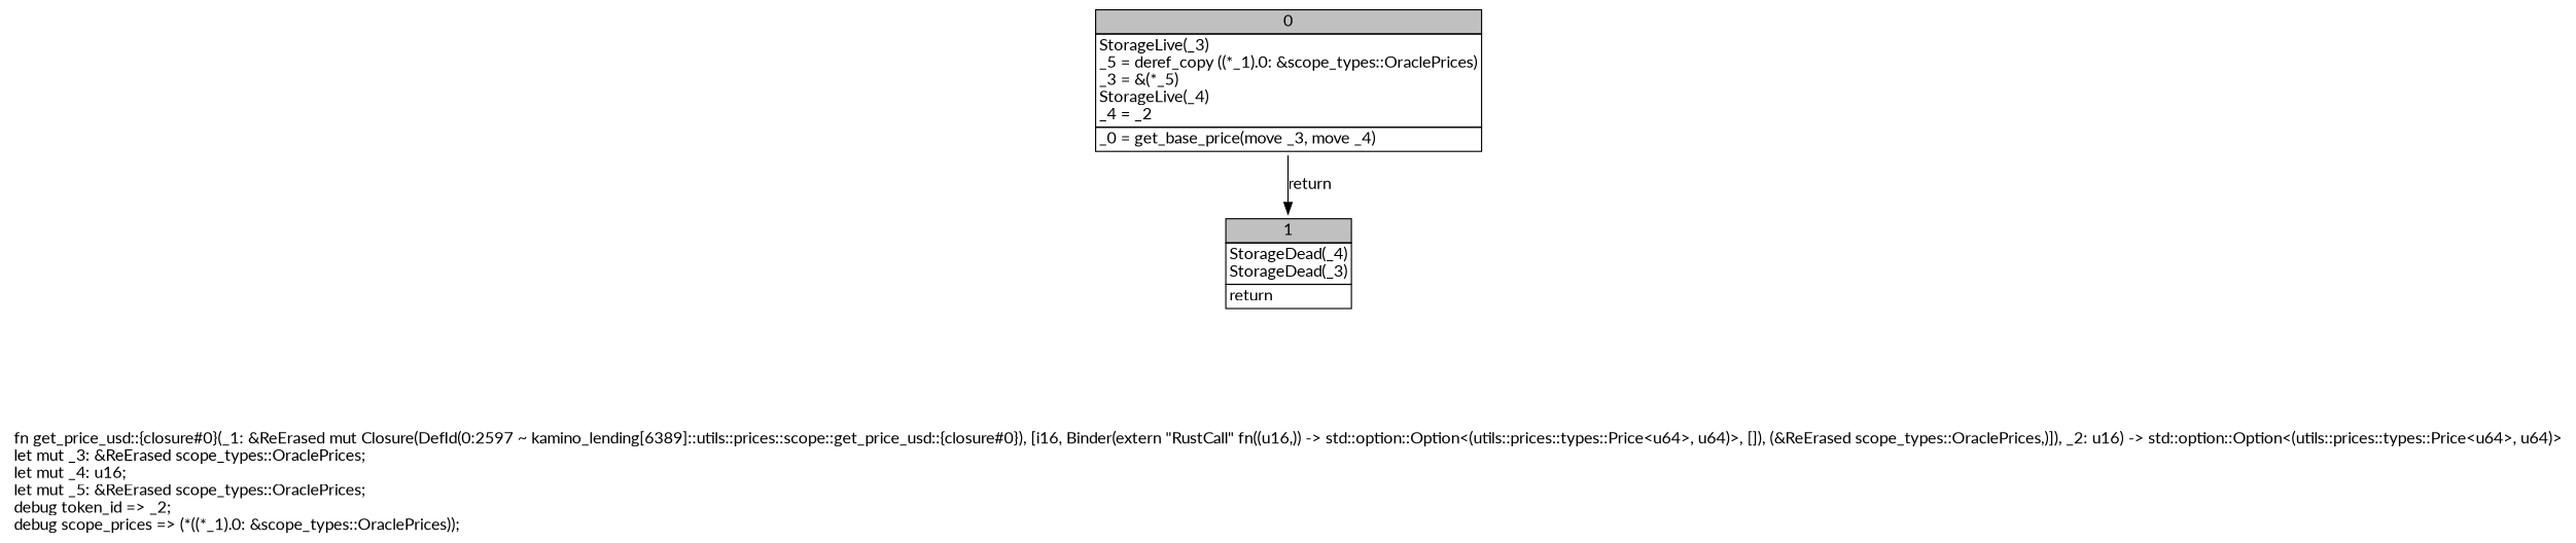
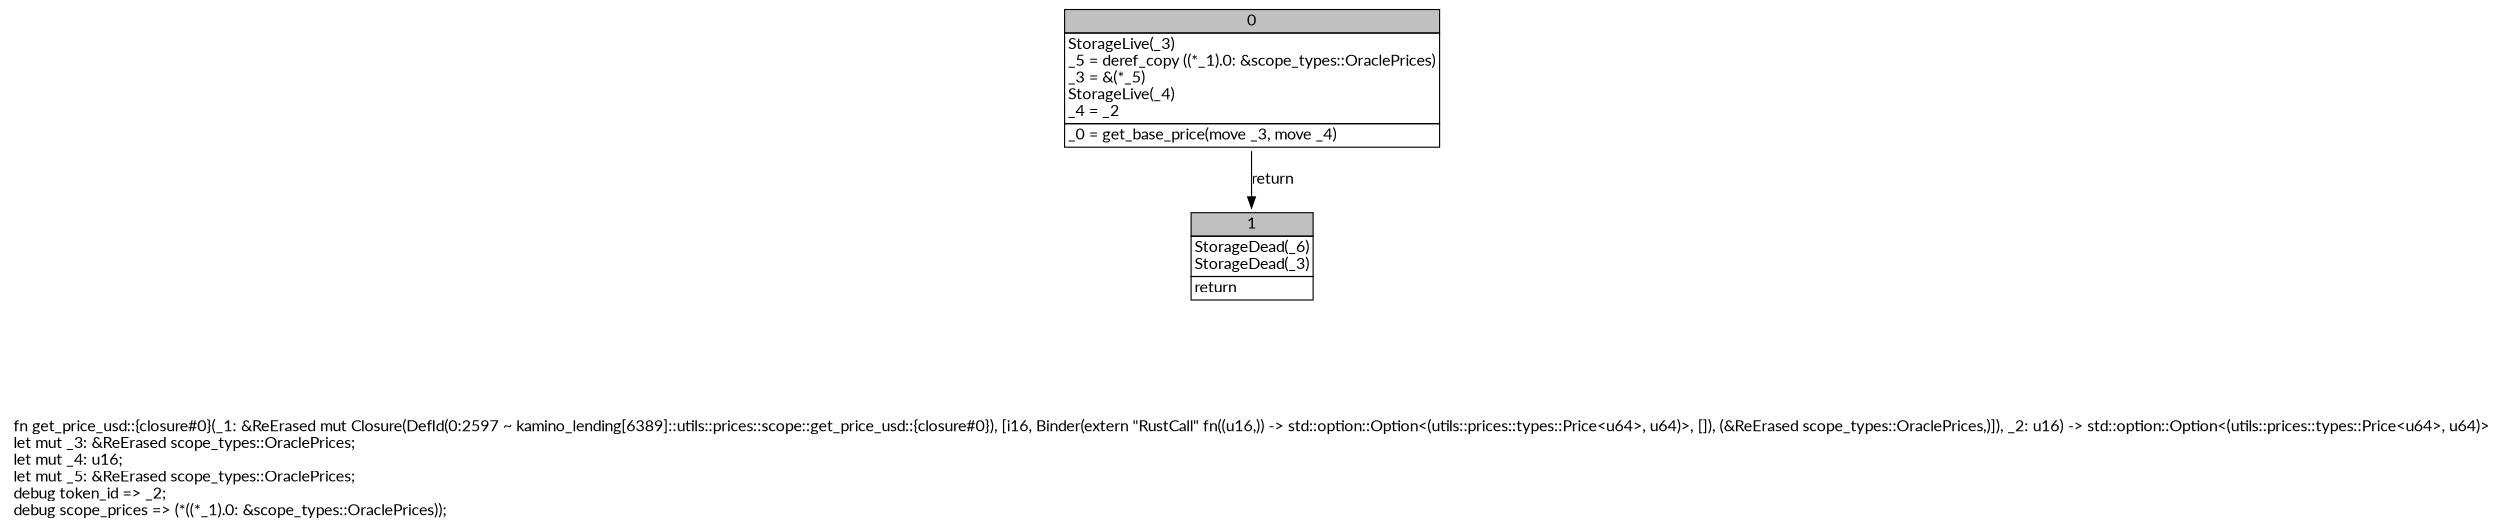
  digraph {
    fontname=Lato
    label=<fn get_price_usd::{closure#0}(_1: &amp;ReErased mut Closure(DefId(0:2597 ~ kamino_lending[6389]::utils::prices::scope::get_price_usd::{closure#0}), [i16, Binder(extern &quot;RustCall&quot; fn((u16,)) -&gt; std::option::Option&lt;(utils::prices::types::Price&lt;u64&gt;, u64)&gt;, []), (&amp;ReErased scope_types::OraclePrices,)]), _2: u16) -&gt; std::option::Option&lt;(utils::prices::types::Price&lt;u64&gt;, u64)&gt;<br align="left"/>let mut _3: &amp;ReErased scope_types::OraclePrices;<br align="left"/>let mut _4: u16;<br align="left"/>let mut _5: &amp;ReErased scope_types::OraclePrices;<br align="left"/>debug token_id =&gt; _2;<br align="left"/>debug scope_prices =&gt; (*((*_1).0: &amp;scope_types::OraclePrices));<br align="left"/>>
    node [fontname=Lato shape=none]
    n1 [label=<<table border="0" cellborder="1" cellspacing="0"><tr><td bgcolor="gray" align="center" colspan="1">0</td></tr><tr><td align="left" balign="left">StorageLive(_3)<br/>_5 = deref_copy ((*_1).0: &amp;scope_types::OraclePrices)<br/>_3 = &amp;(*_5)<br/>StorageLive(_4)<br/>_4 = _2<br/></td></tr><tr><td align="left">_0 = get_base_price(move _3, move _4)</td></tr></table>>]
-   n2 [label=<<table border="0" cellborder="1" cellspacing="0"><tr><td bgcolor="gray" align="center" colspan="1">1</td></tr><tr><td align="left" balign="left">StorageDead(_4)<br/>StorageDead(_3)<br/></td></tr><tr><td align="left">return</td></tr></table>>]
+   n2 [label=<<table border="0" cellborder="1" cellspacing="0"><tr><td bgcolor="gray" align="center" colspan="1">1</td></tr><tr><td align="left" balign="left">StorageDead(_6)<br/>StorageDead(_3)<br/></td></tr><tr><td align="left">return</td></tr></table>>]
    n1 -> n2 [fontname=Lato label=return]
  }
